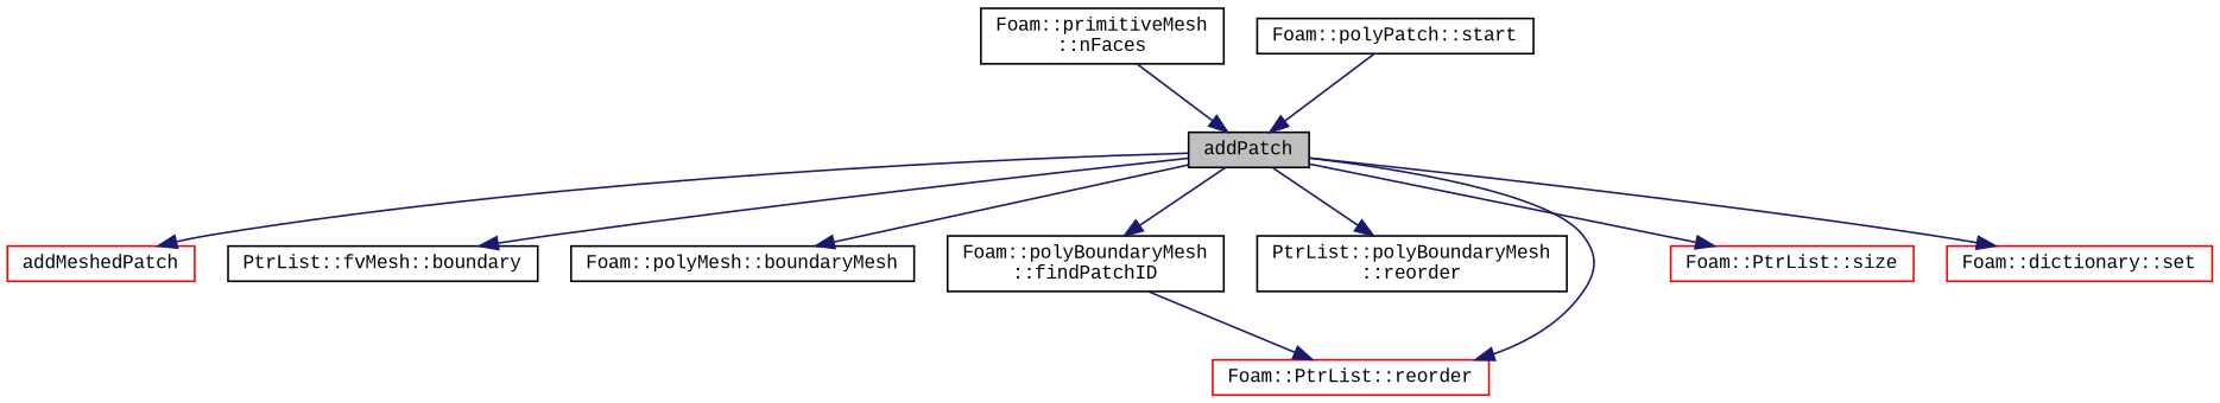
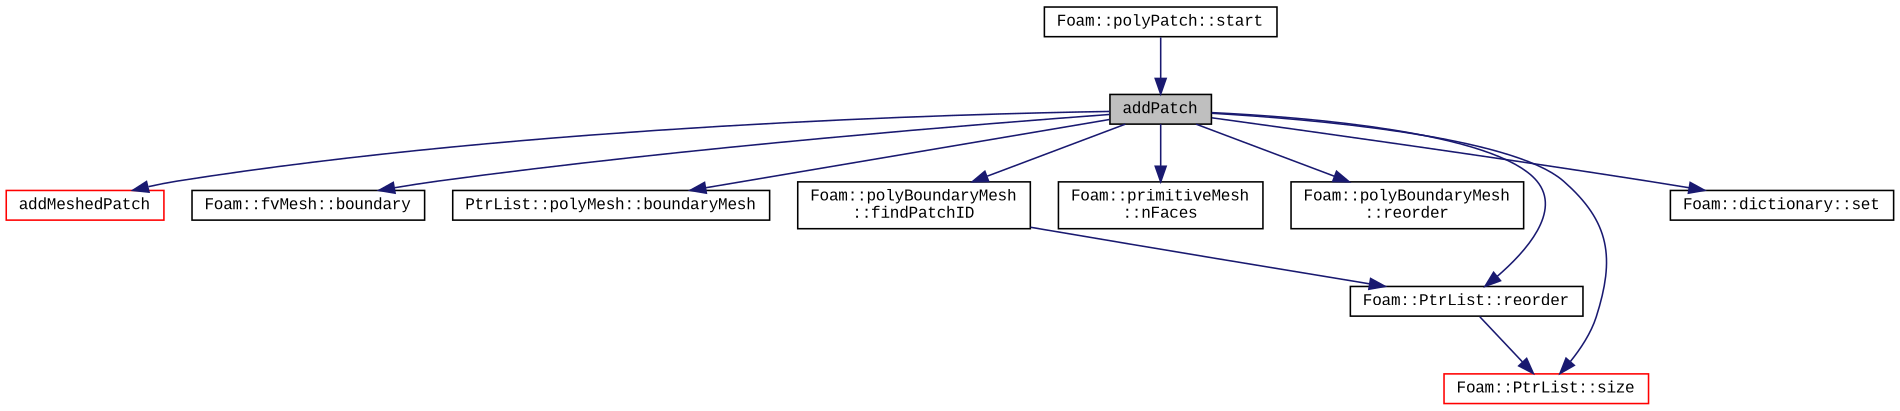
  digraph {
    fontname="Liberation Mono"
    rankdir=TB
    node [color=black fontname="Liberation Mono" fontsize=10 shape=record]
    edge [color=midnightblue fontname="Liberation Mono" fontsize=10 labelfontname=Helvetica labelfontsize=10 style=solid]
    n1 [fillcolor=grey75 fontcolor=black height=0.2 label=addPatch style=filled width=0.4]
    n2 [color=red height=0.2 label=addMeshedPatch width=0.4]
-   n3 [height=0.2 label="PtrList::fvMesh::boundary" width=0.4]
-   n4 [height=0.2 label="Foam::polyMesh::boundaryMesh" width=0.4]
+   n3 [height=0.2 label="Foam::fvMesh::boundary" width=0.4]
+   n4 [height=0.2 label="PtrList::polyMesh::boundaryMesh" width=0.4]
    n5 [height=0.2 label="Foam::polyBoundaryMesh\l::findPatchID" width=0.4]
    n6 [height=0.2 label="Foam::primitiveMesh\l::nFaces" width=0.4]
-   n7 [height=0.2 label="PtrList::polyBoundaryMesh\l::reorder" width=0.4]
-   n8 [color=red height=0.2 label="Foam::PtrList::reorder" width=0.4]
+   n7 [height=0.2 label="Foam::polyBoundaryMesh\l::reorder" width=0.4]
+   n8 [height=0.2 label="Foam::PtrList::reorder" width=0.4]
    n9 [color=red height=0.2 label="Foam::PtrList::size" width=0.4]
-   n10 [color=red height=0.2 label="Foam::dictionary::set" width=0.4]
+   n10 [height=0.2 label="Foam::dictionary::set" width=0.4]
    n11 [height=0.2 label="Foam::polyPatch::start" width=0.4]
    n1 -> n2
    n1 -> n3
    n1 -> n4
    n1 -> n5
-   n6 -> n1
+   n1 -> n6
    n1 -> n7
    n1 -> n8
    n1 -> n9
    n1 -> n10
    n5 -> n8
+   n8 -> n9
    n11 -> n1
  }
